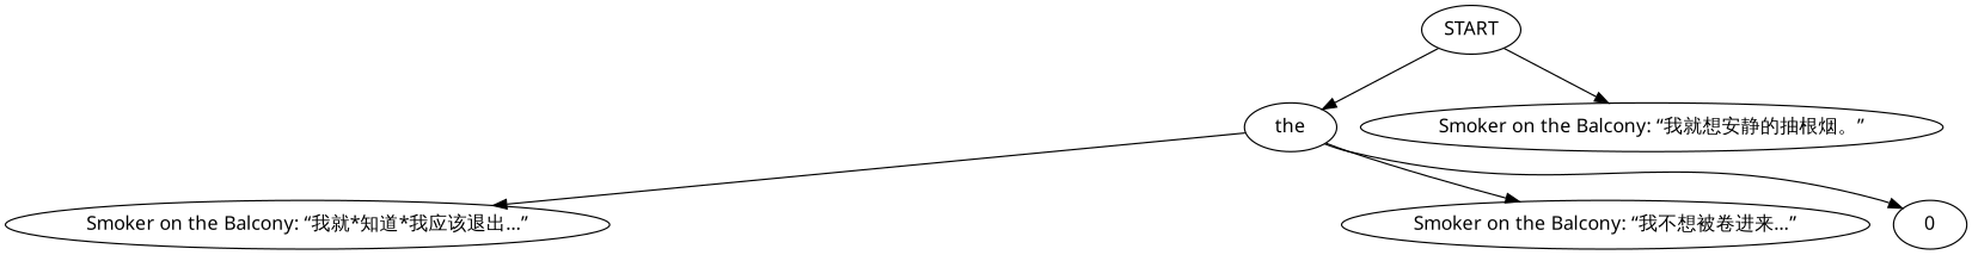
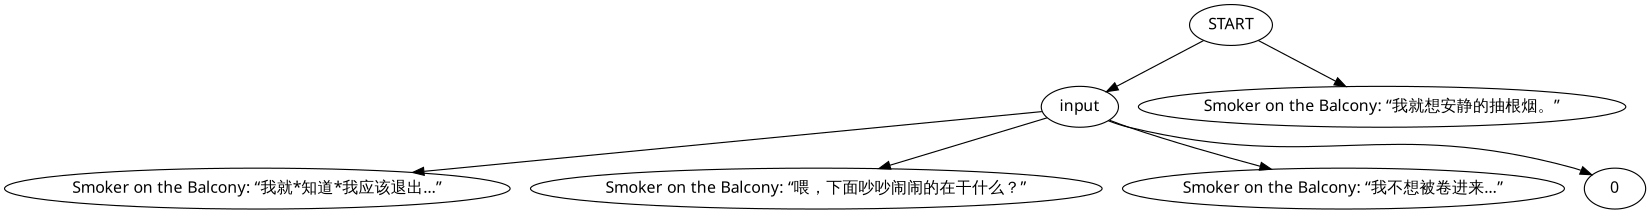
  digraph {
    fontname="Noto Sans"
    node [fontname="Noto Sans"]
    edge [fontname="Noto Sans"]
    n1 [label=START]
-   n2 [label=the]
+   n2 [label=input]
    n3 [label="Smoker on the Balcony: “我就想安静的抽根烟。”"]
    n4 [label="Smoker on the Balcony: “我就*知道*我应该退出…”"]
+   n5 [label="Smoker on the Balcony: “喂，下面吵吵闹闹的在干什么？”"]
    n6 [label="Smoker on the Balcony: “我不想被卷进来…”"]
    n7 [label=0]
    n1 -> n2
    n1 -> n3
    n2 -> n4
+   n2 -> n5
    n2 -> n6
    n2 -> n7
  }
